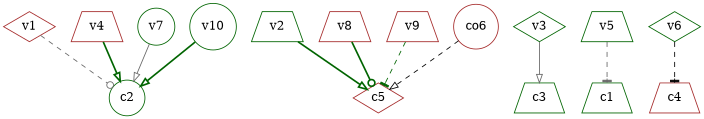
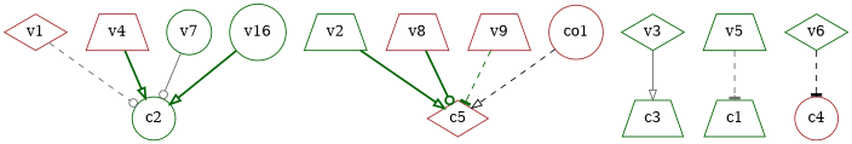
  strict digraph {
    node [color=darkgreen shape=trapezium]
    edge [arrowhead=onormal color=darkgreen style=dashed weight=1]
    v1 [color=brown shape=diamond]
    c2 [shape=circle]
    c5 [color=brown shape=diamond]
    v2
    v3 [shape=diamond]
    c3
    v4 [color=brown]
    v5
    c1
    v6 [shape=diamond]
-   c4 [color=brown]
+   c4 [color=brown shape=circle]
    v7 [shape=circle]
    v8 [color=brown]
    v9 [color=brown]
-   v10 [shape=circle]
-   co1 [color=brown shape=circle label=co6]
+   v10 [shape=circle label=v16]
+   co1 [color=brown shape=circle]
    v1 -> c2 [arrowhead=odot color=gray40]
    v2 -> c5 [style=bold]
    v3 -> c3 [color=gray40 style=solid]
    v4 -> c2 [style=bold]
    v5 -> c1 [arrowhead=tee color=gray40]
    v6 -> c4 [arrowhead=tee color=black]
-   v7 -> c2 [color=gray40 style=solid]
+   v7 -> c2 [arrowhead=odot color=gray40 style=solid]
    v8 -> c5 [arrowhead=odot style=bold]
    v9 -> c5 [arrowhead=tee]
    v10 -> c2 [style=bold]
    co1 -> c5 [color=black]
  }
